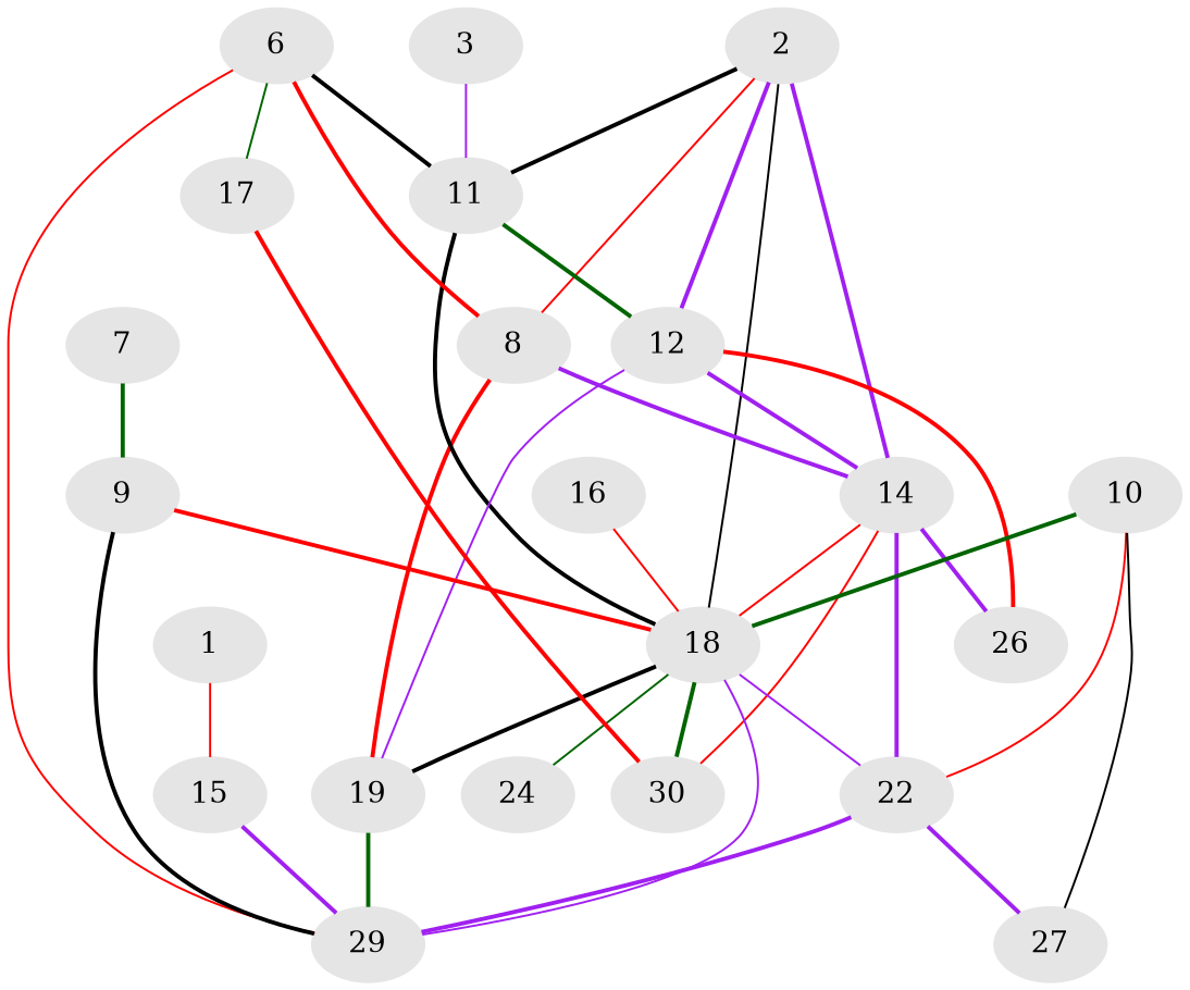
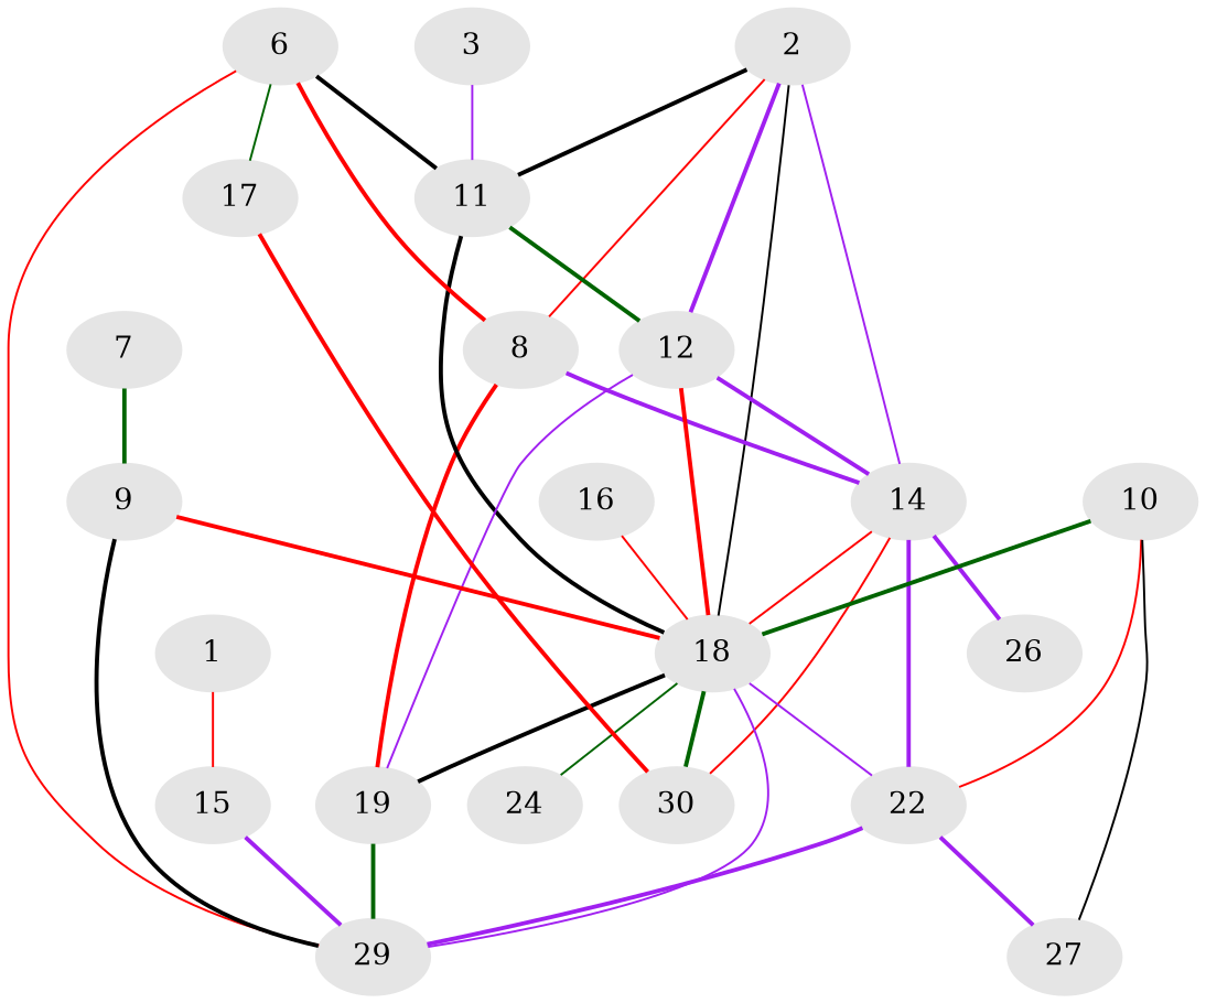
  graph {
    node [color=gray90 style=filled]
    edge [color=purple style=bold weight=1.0]
    1
    15
    29
    2
    8
    11
    12
    14
    18
    19
    22
    26
    30
    24
    3
    27
    6
    17
    7
    9
    10
    16
    1 -- 15 [color=red style=solid weight=2.0]
    15 -- 29
    2 -- 8 [color=red style=solid]
    2 -- 11 [color=black]
    2 -- 12
-   2 -- 14
+   2 -- 14 [style=solid]
    2 -- 18 [color=black style=solid weight=3.0]
    8 -- 14
    8 -- 19 [color=red]
    11 -- 12 [color=darkgreen]
    11 -- 18 [color=black weight=2.0]
    12 -- 14
-   12 -- 26 [color=red weight=2.0]
+   12 -- 18 [color=red weight=2.0]
    12 -- 19 [style=solid]
    14 -- 18 [color=red style=solid weight=2.0]
    14 -- 22
    14 -- 26
    14 -- 30 [color=red style=solid]
    18 -- 29 [style=solid weight=2.0]
    18 -- 19 [color=black]
    18 -- 22 [style=solid weight=2.0]
    18 -- 30 [color=darkgreen]
    18 -- 24 [color=darkgreen style=solid weight=3.0]
    19 -- 29 [color=darkgreen]
    22 -- 29
    22 -- 27
    3 -- 11 [style=solid weight=2.0]
    6 -- 29 [color=red style=solid]
    6 -- 8 [color=red]
    6 -- 11 [color=black]
    6 -- 17 [color=darkgreen style=solid]
    17 -- 30 [color=red]
    7 -- 9 [color=darkgreen]
    9 -- 29 [color=black]
    9 -- 18 [color=red]
    10 -- 18 [color=darkgreen]
    10 -- 22 [color=red style=solid]
    10 -- 27 [color=black style=solid]
    16 -- 18 [color=red style=solid]
  }
